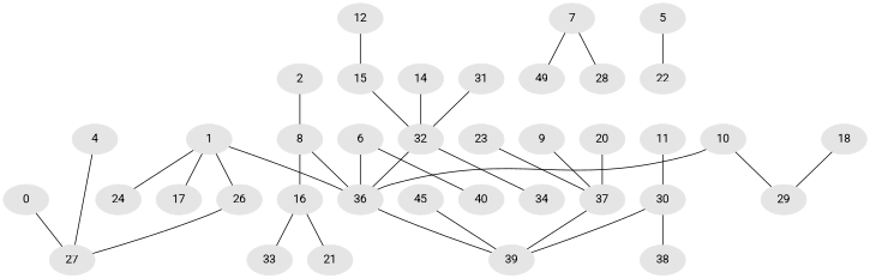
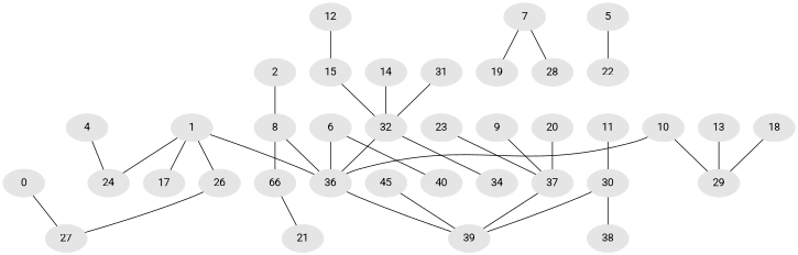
  graph {
    fontname=Roboto
    node [color=gray90 fontname=Roboto style=filled]
    edge [fontname=Roboto weight=1.0]
    1
    17
    24
    26
    36
    7
-   19 [label=49]
+   19
    28
    27
    39
    2
    8
-   16
+   16 [label=66]
    n14 [label=0]
    4
    5
    22
    6
    40
    21
-   33
    9
    37
    10
    29
    11
    30
    38
    12
    15
    32
+   13
    14
    34
    18
    20
    23
    n38 [label=45]
    31
    1 -- 17
    1 -- 24
    1 -- 26
    1 -- 36
    26 -- 27
    36 -- 39
    7 -- 19
    7 -- 28
    2 -- 8
    8 -- 36
    8 -- 16
    16 -- 21
-   16 -- 33
    n14 -- 27
-   4 -- 27
+   4 -- 24
    5 -- 22
    6 -- 36
    6 -- 40
    9 -- 37
    37 -- 39
    10 -- 36
    10 -- 29
    11 -- 30
    30 -- 39
    30 -- 38
    12 -- 15
    15 -- 32
    32 -- 36
    32 -- 34
+   13 -- 29
    14 -- 32
    18 -- 29
    20 -- 37
    23 -- 37
    n38 -- 39
    31 -- 32
  }
